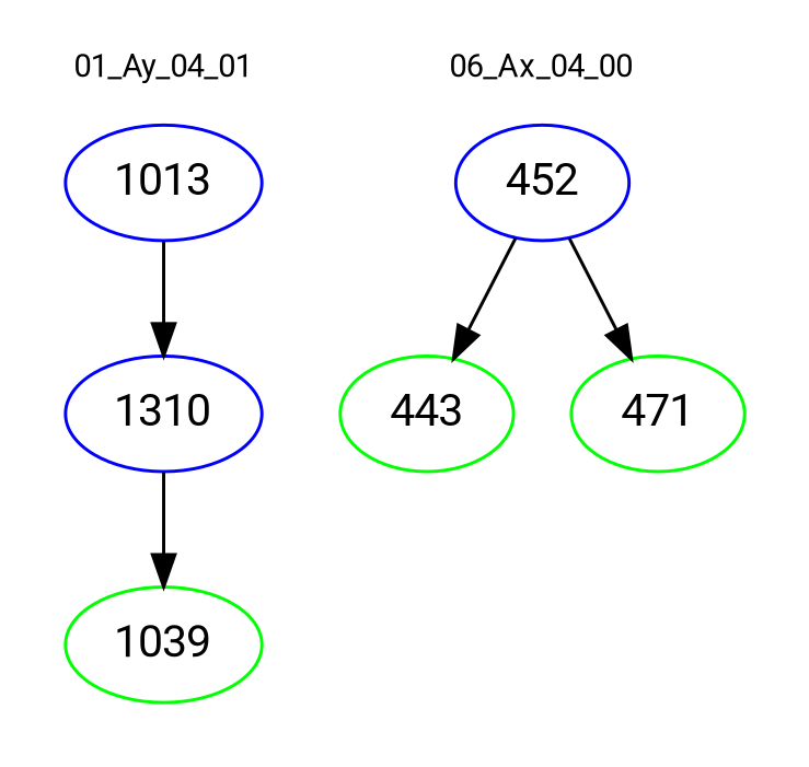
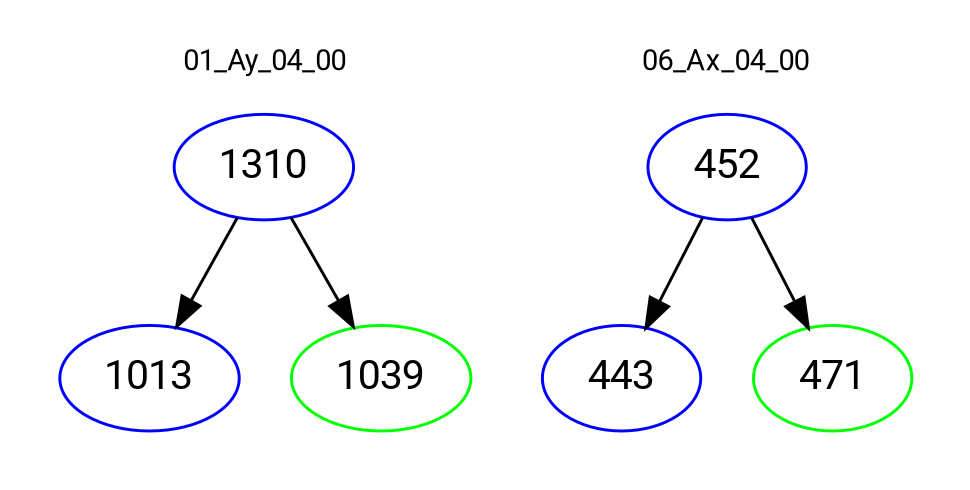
  digraph {
    fontname=Roboto
    node [color=blue fontname=Roboto]
    edge [color=black fontname=Roboto]
    n1 [label=1310]
    n2 [label=1013]
    n3 [color=green label=1039]
    n4 [label=452]
-   n5 [color=green label=443]
+   n5 [label=443]
    n6 [color=green label=471]
    subgraph cluster_1 {
      color=white
      fontsize=10
-     label="01_Ay_04_01"
+     label="01_Ay_04_00"
      n1
      n2
      n3
    }
    subgraph cluster_2 {
      color=white
      fontsize=10
      label="06_Ax_04_00"
      n4
      n5
      n6
    }
-   n2 -> n1
+   n1 -> n2
    n1 -> n3
    n4 -> n5
    n4 -> n6
  }
